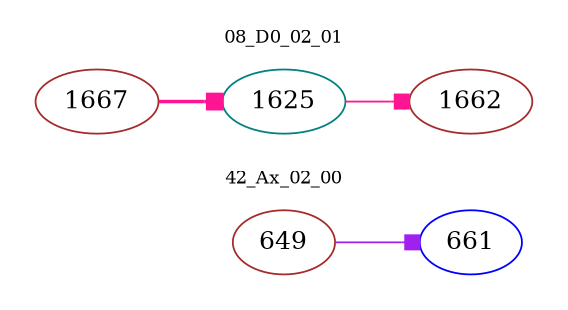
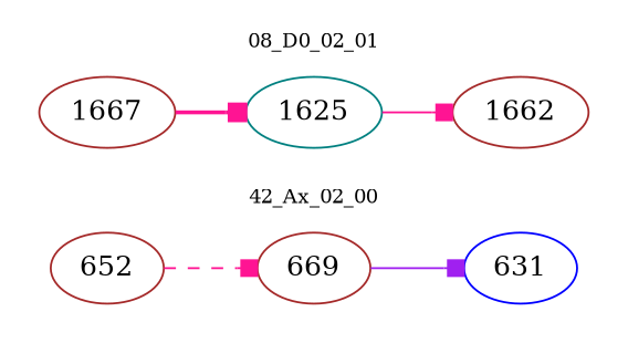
  digraph {
    rankdir=LR
    node [color=brown]
    edge [arrowhead=box color=deeppink style=solid]
-   n2 [label=649]
-   n3 [color=blue label=661]
+   n1 [label=652]
+   n2 [label=669]
+   n3 [color=blue label=631]
    n4 [label=1667]
    n5 [color=teal label=1625]
    n6 [label=1662]
    subgraph cluster_1 {
      color=white
      fontsize=10
      label="42_Ax_02_00"
+     n1
      n2
      n3
    }
    subgraph cluster_2 {
      color=white
      fontsize=10
      label="08_D0_02_01"
      n4
      n5
      n6
    }
+   n1 -> n2 [style=dashed]
    n2 -> n3 [color=purple]
    n4 -> n5 [style=bold]
    n5 -> n6
  }
